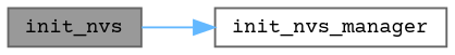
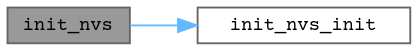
  digraph {
    rankdir=LR
    fontname="Courier Prime"
    node [fontname="Courier Prime" fontsize=10 shape=box style=filled]
    n1 [color=gray40 fillcolor=grey60 fontcolor=black height=0.2 label=init_nvs width=0.4]
-   n2 [color=grey40 fillcolor=white height=0.2 label=init_nvs_manager width=0.4]
+   n2 [color=grey40 fillcolor=white height=0.2 label=init_nvs_init width=0.4]
    n1 -> n2 [color=steelblue1 fontname="Courier Prime" fontsize=10 labelfontname=Helvetica labelfontsize=10 style=solid]
  }
